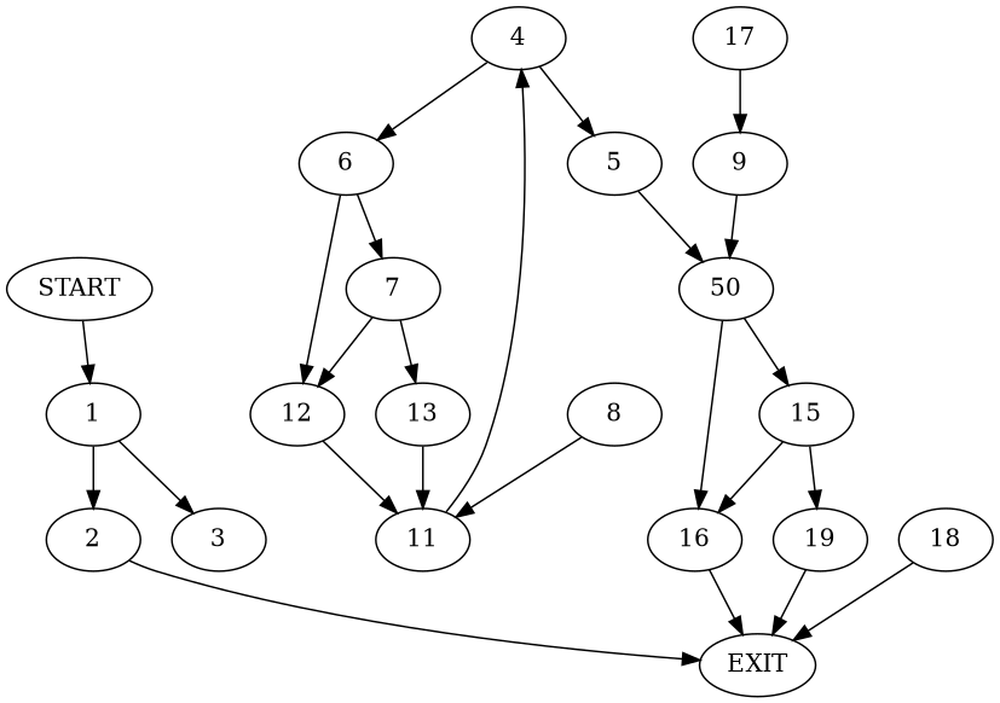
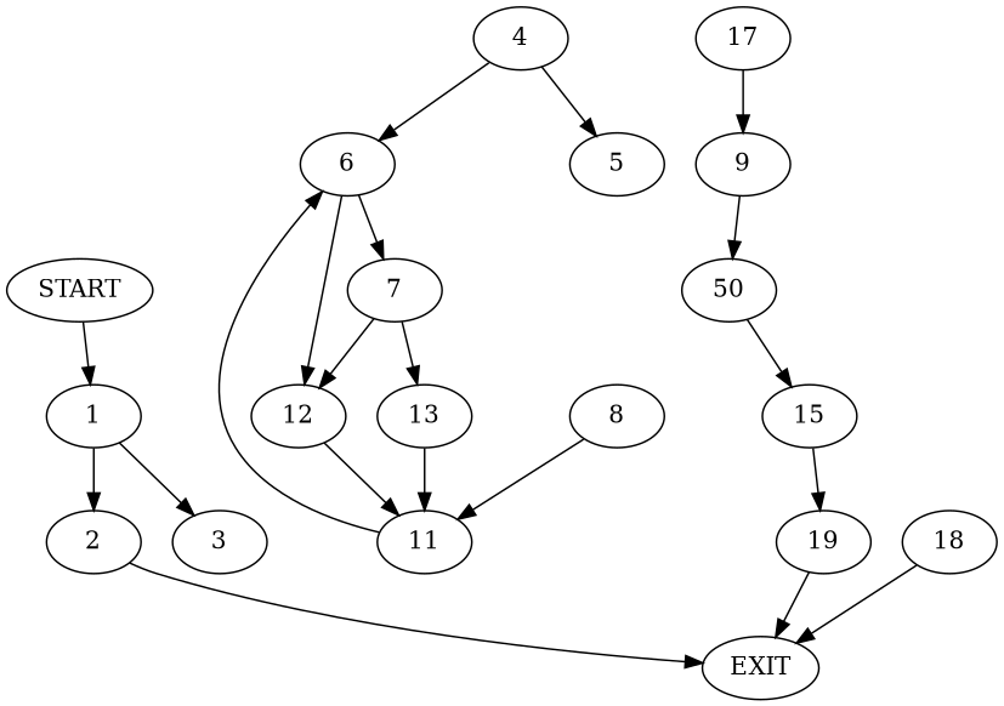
  digraph {
    n1 [label=START]
    1
    2
    3
    n5 [label=EXIT]
    4
    5
    6
    n9 [label=50]
    7
    12
    9
    15
-   16
    13
    8
    11
    19
    17
    18
    n1 -> 1
    1 -> 2
    1 -> 3
    2 -> n5
    4 -> 5
    4 -> 6
-   5 -> n9
    6 -> 7
    6 -> 12
    n9 -> 15
-   n9 -> 16
    7 -> 12
    7 -> 13
    12 -> 11
    9 -> n9
-   15 -> 16
    15 -> 19
-   16 -> n5
    13 -> 11
    8 -> 11
-   11 -> 4
+   11 -> 6
    19 -> n5
    17 -> 9
    18 -> n5
  }
